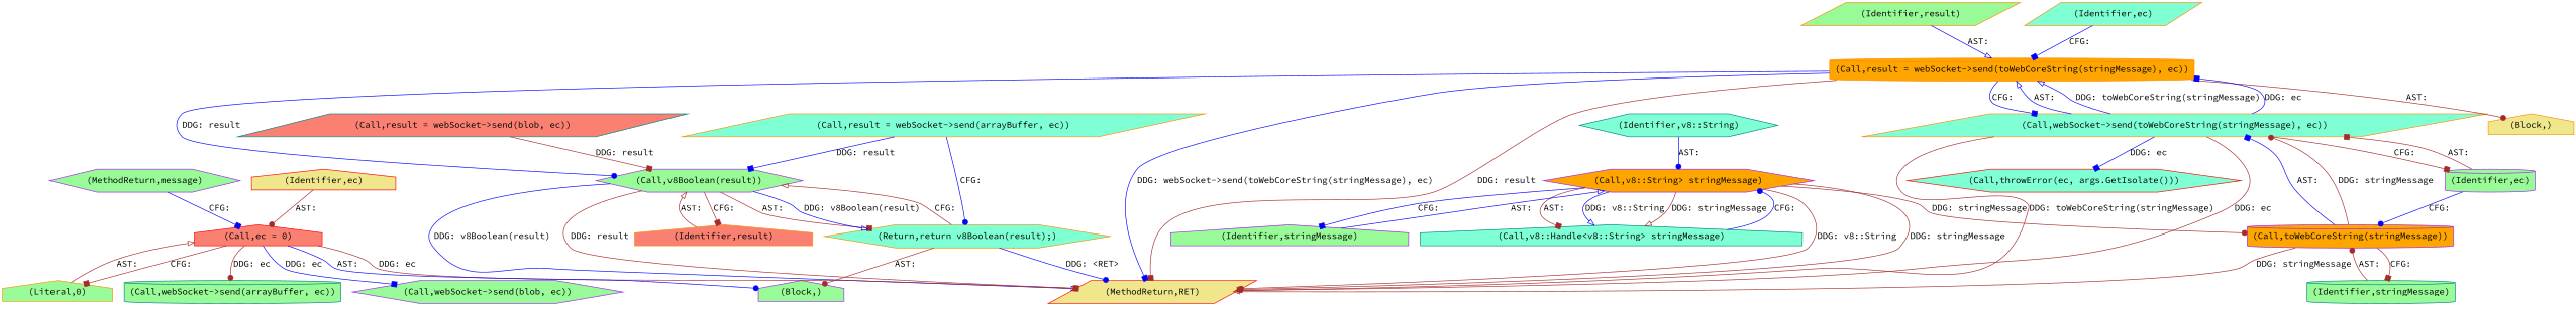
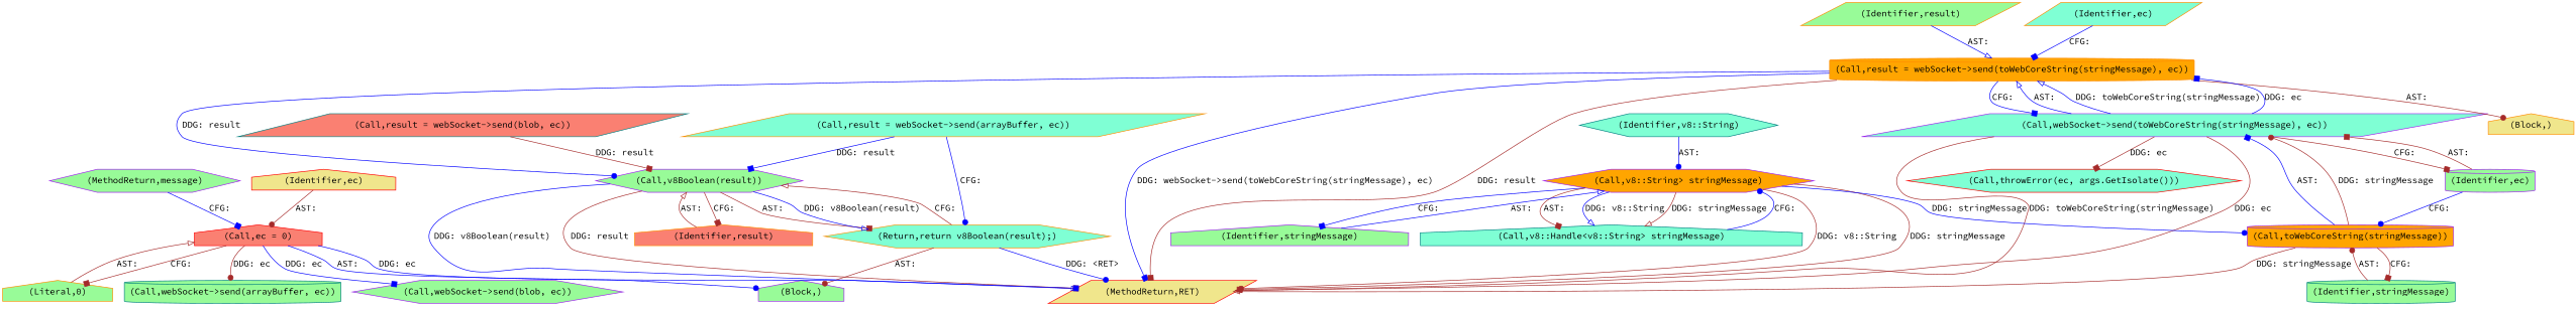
  digraph {
    fontname="Source Code Pro"
    node [color=purple fillcolor=palegreen fontname="Source Code Pro" shape=house style=filled]
    edge [arrowhead=box color=blue fontname="Source Code Pro"]
    n1 [color=darkorange fillcolor=orange label="(Call,result = webSocket->send(toWebCoreString(stringMessage), ec))" shape=cylinder]
-   n2 [color=darkorange fillcolor=aquamarine label="(Call,webSocket->send(toWebCoreString(stringMessage), ec))" shape=parallelogram]
+   n2 [fillcolor=aquamarine label="(Call,webSocket->send(toWebCoreString(stringMessage), ec))" shape=parallelogram]
    n3 [label="(Call,v8Boolean(result))" shape=hexagon]
    n4 [color=red fillcolor=khaki label="(MethodReturn,RET)" shape=parallelogram]
    n5 [color=darkorange fillcolor=khaki label="(Block,)"]
    n6 [label="(Identifier,ec)" shape=cylinder]
    n7 [color=red fillcolor=aquamarine label="(Call,throwError(ec, args.GetIsolate()))" shape=hexagon]
    n8 [color=darkorange fillcolor=aquamarine label="(Return,return v8Boolean(result);)" shape=hexagon]
    n9 [color=darkorange fillcolor=salmon label="(Identifier,result)"]
    n10 [fillcolor=orange label="(Call,toWebCoreString(stringMessage))" shape=cylinder]
    n11 [color=teal label="(Identifier,stringMessage)" shape=cylinder]
    n12 [fillcolor=orange label="(Call,v8::String> stringMessage)" shape=hexagon]
    n13 [label="(Identifier,stringMessage)"]
    n14 [color=teal fillcolor=aquamarine label="(Call,v8::Handle<v8::String> stringMessage)"]
    n15 [color=red fillcolor=salmon label="(Call,ec = 0)"]
    n16 [label="(Block,)"]
    n17 [label="(Call,webSocket->send(blob, ec))" shape=hexagon]
    n18 [color=darkorange label="(Literal,0)"]
    n19 [color=teal label="(Call,webSocket->send(arrayBuffer, ec))" shape=cylinder]
    n20 [color=darkorange label="(Identifier,result)" shape=parallelogram]
    n21 [color=teal fillcolor=aquamarine label="(Identifier,v8::String)" shape=hexagon]
    n22 [label="(MethodReturn,message)" shape=hexagon]
    n23 [color=darkorange fillcolor=aquamarine label="(Identifier,ec)" shape=parallelogram]
    n24 [color=darkorange fillcolor=aquamarine label="(Call,result = webSocket->send(arrayBuffer, ec))" shape=parallelogram]
    n25 [color=red fillcolor=khaki label="(Identifier,ec)"]
    n26 [color=teal fillcolor=salmon label="(Call,result = webSocket->send(blob, ec))" shape=parallelogram]
    n1 -> n2 [label="CFG: "]
    n1 -> n3 [arrowhead=dot label="DDG: result"]
    n1 -> n4 [label="DDG: webSocket->send(toWebCoreString(stringMessage), ec)"]
    n1 -> n4 [color=brown label="DDG: result"]
    n1 -> n5 [arrowhead=dot color=brown label="AST: "]
    n2 -> n1 [arrowhead=onormal label="AST: "]
    n2 -> n1 [arrowhead=onormal label="DDG: toWebCoreString(stringMessage)"]
    n2 -> n1 [label="DDG: ec"]
    n2 -> n4 [arrowhead=onormal color=brown label="DDG: toWebCoreString(stringMessage)"]
    n2 -> n4 [arrowhead=onormal color=brown label="DDG: ec"]
    n2 -> n6 [color=brown label="CFG: "]
-   n2 -> n7 [label="DDG: ec"]
+   n2 -> n7 [color=brown label="DDG: ec"]
    n3 -> n4 [arrowhead=onormal label="DDG: v8Boolean(result)"]
    n3 -> n4 [color=brown label="DDG: result"]
    n3 -> n8 [color=brown label="AST: "]
    n3 -> n8 [arrowhead=onormal label="DDG: v8Boolean(result)"]
    n3 -> n9 [color=brown label="CFG: "]
    n6 -> n2 [color=brown label="AST: "]
    n6 -> n10 [arrowhead=dot label="CFG: "]
    n8 -> n3 [arrowhead=onormal color=brown label="CFG: "]
    n8 -> n4 [arrowhead=dot label="DDG: <RET>"]
    n8 -> n16 [arrowhead=dot color=brown label="AST: "]
    n9 -> n3 [arrowhead=onormal color=brown label="AST: "]
    n10 -> n2 [label="AST: "]
    n10 -> n2 [arrowhead=dot color=brown label="DDG: stringMessage"]
    n10 -> n4 [arrowhead=onormal color=brown label="DDG: stringMessage"]
    n10 -> n11 [color=brown label="CFG: "]
    n11 -> n10 [arrowhead=dot color=brown label="AST: "]
    n12 -> n4 [arrowhead=dot color=brown label="DDG: v8::String"]
    n12 -> n4 [color=brown label="DDG: stringMessage"]
-   n12 -> n10 [arrowhead=dot color=brown label="DDG: stringMessage"]
+   n12 -> n10 [arrowhead=dot label="DDG: stringMessage"]
    n12 -> n13 [label="CFG: "]
    n12 -> n14 [color=brown label="AST: "]
    n12 -> n14 [arrowhead=onormal label="DDG: v8::String"]
    n12 -> n14 [arrowhead=onormal color=brown label="DDG: stringMessage"]
    n13 -> n12 [arrowhead=onormal label="AST: "]
    n14 -> n12 [arrowhead=dot label="CFG: "]
-   n15 -> n4 [color=brown label="DDG: ec"]
+   n15 -> n4 [label="DDG: ec"]
    n15 -> n16 [arrowhead=dot label="AST: "]
    n15 -> n17 [label="DDG: ec"]
    n15 -> n18 [color=brown label="CFG: "]
    n15 -> n19 [arrowhead=dot color=brown label="DDG: ec"]
    n18 -> n15 [arrowhead=onormal color=brown label="AST: "]
    n20 -> n1 [arrowhead=onormal label="AST: "]
    n21 -> n12 [arrowhead=dot label="AST: "]
    n22 -> n15 [label="CFG: "]
    n23 -> n1 [label="CFG: "]
    n24 -> n3 [label="DDG: result"]
    n24 -> n8 [arrowhead=dot label="CFG: "]
    n25 -> n15 [arrowhead=dot color=brown label="AST: "]
    n26 -> n3 [color=brown label="DDG: result"]
  }
